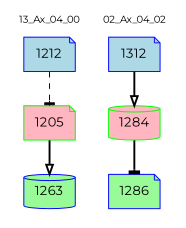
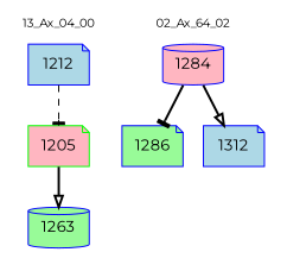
  digraph {
    fontname=Montserrat
    node [color=blue fillcolor=lightpink fontname=Montserrat shape=note style=filled]
    edge [arrowhead=onormal color=black fontname=Montserrat style=bold]
    n1 [color=green label=1205]
    n2 [fillcolor=palegreen label=1263 shape=cylinder]
    n3 [fillcolor=lightblue label=1212]
-   n4 [color=green label=1284 shape=cylinder]
+   n4 [label=1284 shape=cylinder]
    n5 [fillcolor=palegreen label=1286]
    n6 [fillcolor=lightblue label=1312]
    subgraph cluster_1 {
      color=white
      fontsize=10
      label="13_Ax_04_00"
      n1
      n2
      n3
    }
    subgraph cluster_2 {
      color=white
      fontsize=10
-     label="02_Ax_04_02"
+     label="02_Ax_64_02"
      n4
      n5
      n6
    }
    n1 -> n2
    n3 -> n1 [arrowhead=tee style=dashed]
    n4 -> n5 [arrowhead=tee]
-   n6 -> n4
+   n4 -> n6
  }
